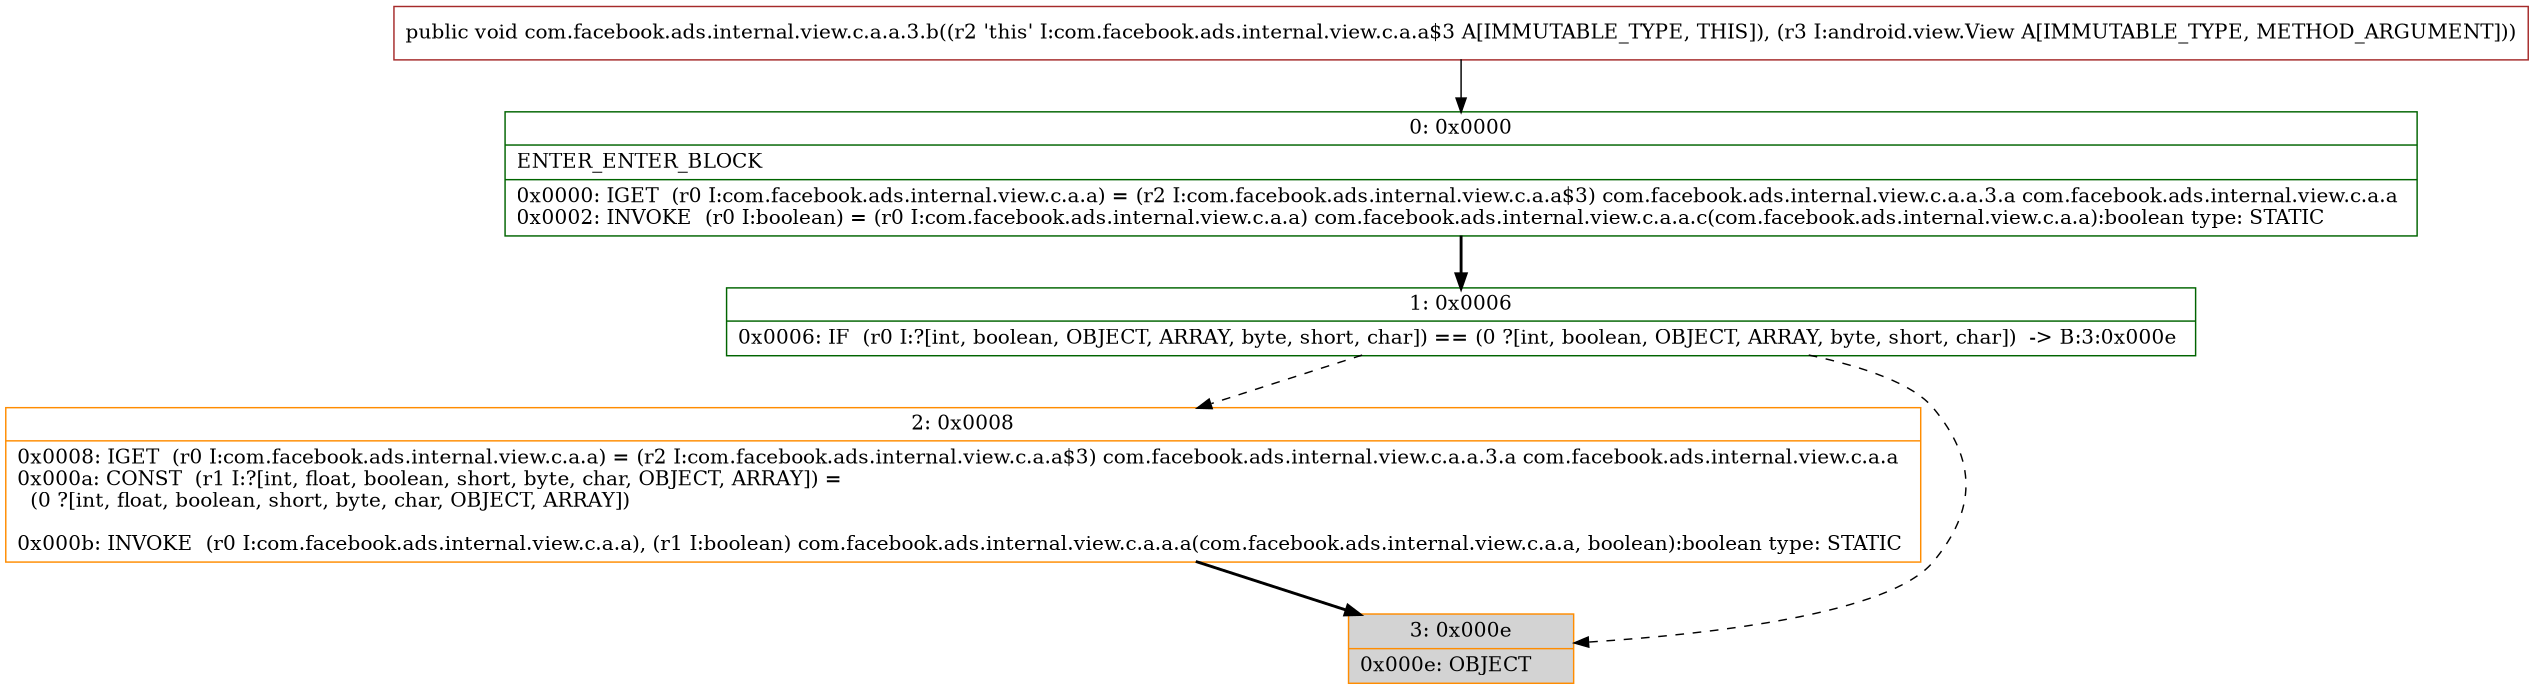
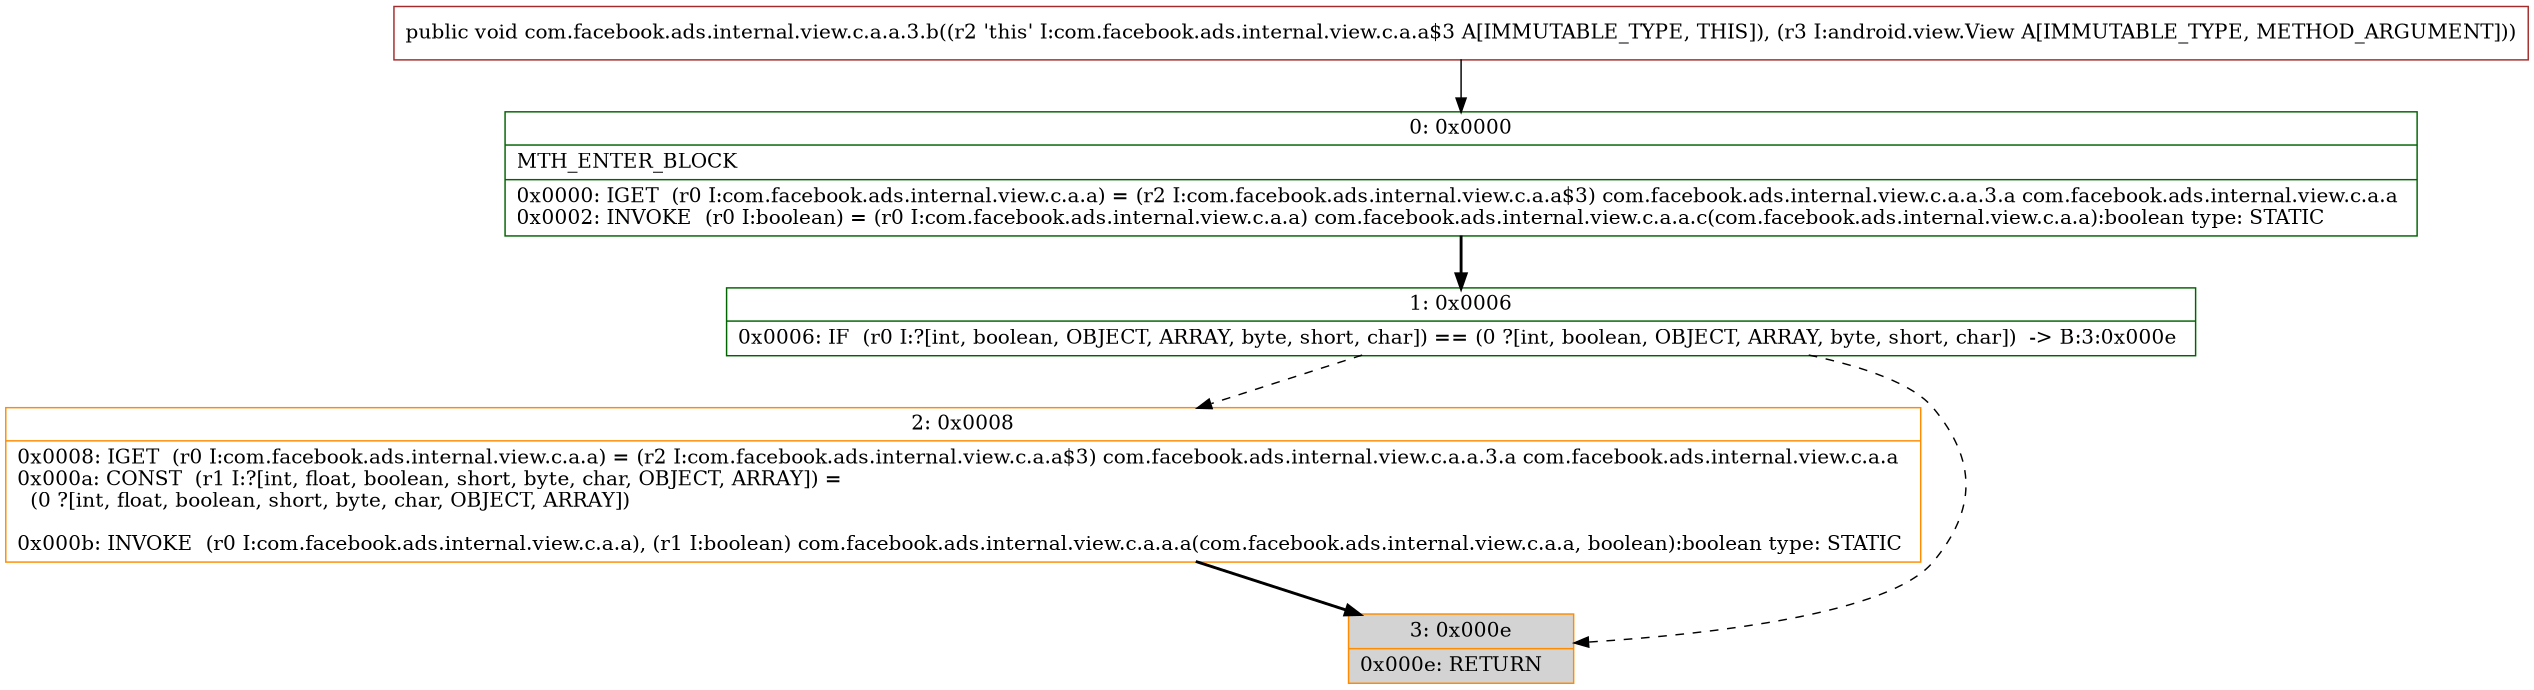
  digraph {
    node [color=darkgreen fillcolor=white shape=record style=filled]
    edge [style=bold]
-   n1 [label="{0\:\ 0x0000|ENTER_ENTER_BLOCK\l|0x0000: IGET  (r0 I:com.facebook.ads.internal.view.c.a.a) = (r2 I:com.facebook.ads.internal.view.c.a.a$3) com.facebook.ads.internal.view.c.a.a.3.a com.facebook.ads.internal.view.c.a.a \l0x0002: INVOKE  (r0 I:boolean) = (r0 I:com.facebook.ads.internal.view.c.a.a) com.facebook.ads.internal.view.c.a.a.c(com.facebook.ads.internal.view.c.a.a):boolean type: STATIC \l}"]
+   n1 [label="{0\:\ 0x0000|MTH_ENTER_BLOCK\l|0x0000: IGET  (r0 I:com.facebook.ads.internal.view.c.a.a) = (r2 I:com.facebook.ads.internal.view.c.a.a$3) com.facebook.ads.internal.view.c.a.a.3.a com.facebook.ads.internal.view.c.a.a \l0x0002: INVOKE  (r0 I:boolean) = (r0 I:com.facebook.ads.internal.view.c.a.a) com.facebook.ads.internal.view.c.a.a.c(com.facebook.ads.internal.view.c.a.a):boolean type: STATIC \l}"]
    n2 [label="{1\:\ 0x0006|0x0006: IF  (r0 I:?[int, boolean, OBJECT, ARRAY, byte, short, char]) == (0 ?[int, boolean, OBJECT, ARRAY, byte, short, char])  \-\> B:3:0x000e \l}"]
    n3 [color=darkorange label="{2\:\ 0x0008|0x0008: IGET  (r0 I:com.facebook.ads.internal.view.c.a.a) = (r2 I:com.facebook.ads.internal.view.c.a.a$3) com.facebook.ads.internal.view.c.a.a.3.a com.facebook.ads.internal.view.c.a.a \l0x000a: CONST  (r1 I:?[int, float, boolean, short, byte, char, OBJECT, ARRAY]) = \l  (0 ?[int, float, boolean, short, byte, char, OBJECT, ARRAY])\l \l0x000b: INVOKE  (r0 I:com.facebook.ads.internal.view.c.a.a), (r1 I:boolean) com.facebook.ads.internal.view.c.a.a.a(com.facebook.ads.internal.view.c.a.a, boolean):boolean type: STATIC \l}"]
-   n4 [color=darkorange fillcolor=lightgrey label="{3\:\ 0x000e|0x000e: OBJECT   \l}"]
+   n4 [color=darkorange fillcolor=lightgrey label="{3\:\ 0x000e|0x000e: RETURN   \l}"]
    n5 [color=brown label="{public void com.facebook.ads.internal.view.c.a.a.3.b((r2 'this' I:com.facebook.ads.internal.view.c.a.a$3 A[IMMUTABLE_TYPE, THIS]), (r3 I:android.view.View A[IMMUTABLE_TYPE, METHOD_ARGUMENT])) }"]
    n1 -> n2
    n2 -> n3 [style=dashed]
    n2 -> n4 [style=dashed]
    n3 -> n4
    n5 -> n1 [style=solid]
  }
